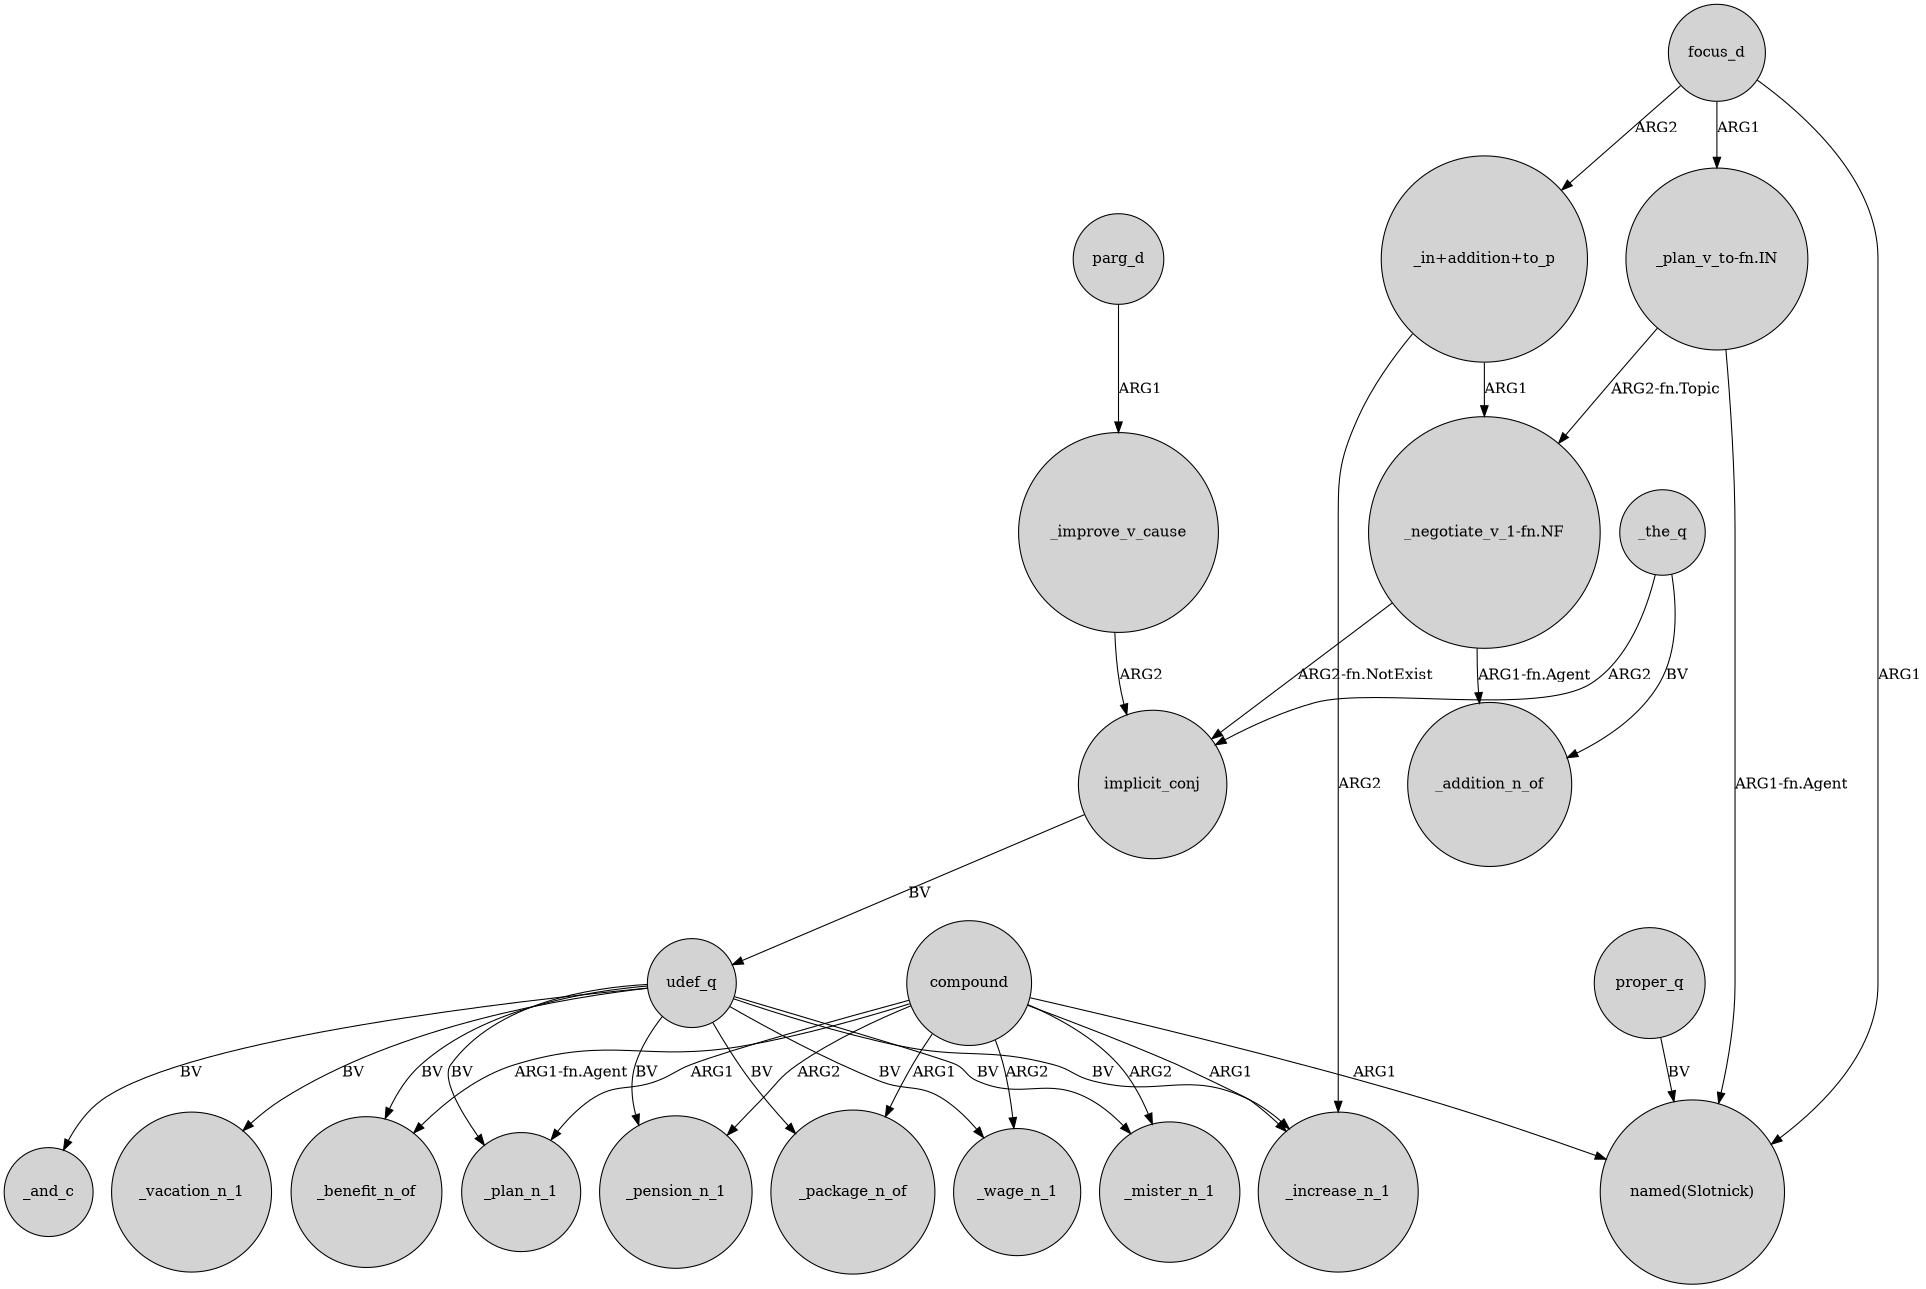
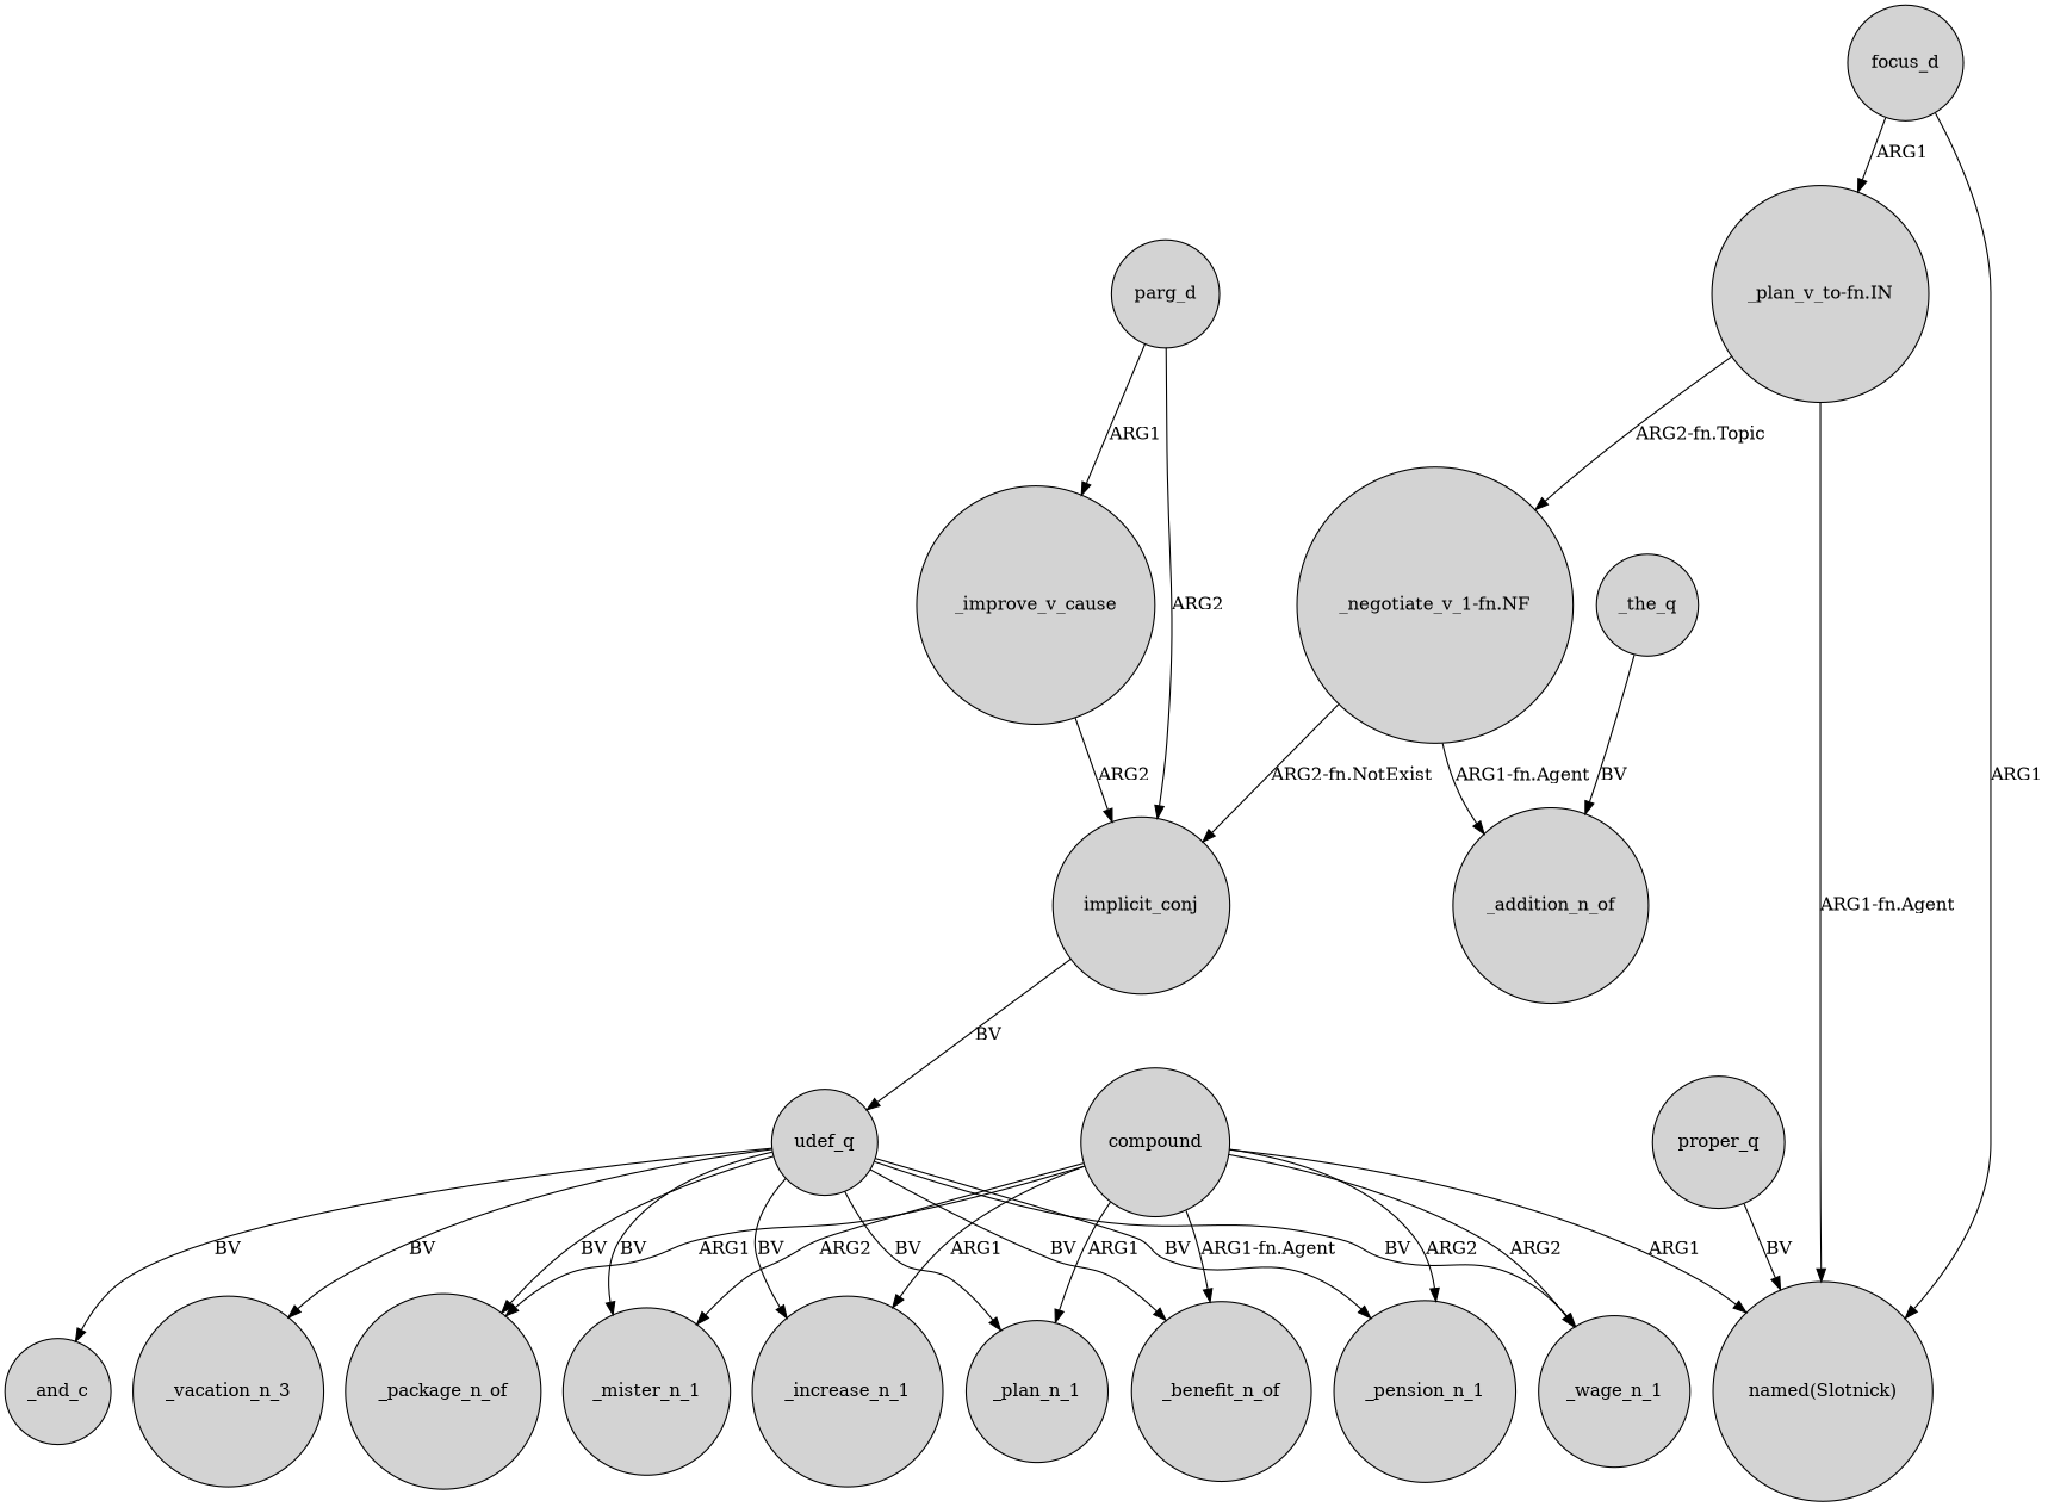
  digraph {
    node [shape=circle style=filled]
    parg_d
    implicit_conj
    _improve_v_cause
    udef_q
-   _vacation_n_1
+   _vacation_n_1 [label=_vacation_n_3]
    _wage_n_1
    _mister_n_1
    _plan_n_1
    _pension_n_1
    _package_n_of
    _increase_n_1
    _benefit_n_of
    _and_c
    compound
    "named(Slotnick)"
    proper_q
    n17 [label="_plan_v_to-fn.IN"]
    "_negotiate_v_1-fn.NF"
    n19 [label=_addition_n_of]
    focus_d
-   "_in+addition+to_p"
    _the_q
-   _the_q -> implicit_conj [label=ARG2]
+   parg_d -> implicit_conj [label=ARG2]
    parg_d -> _improve_v_cause [label=ARG1]
    implicit_conj -> udef_q [label=BV]
    _improve_v_cause -> implicit_conj [label=ARG2]
    udef_q -> _vacation_n_1 [label=BV]
    udef_q -> _wage_n_1 [label=BV]
    udef_q -> _mister_n_1 [label=BV]
    udef_q -> _plan_n_1 [label=BV]
    udef_q -> _pension_n_1 [label=BV]
    udef_q -> _package_n_of [label=BV]
    udef_q -> _increase_n_1 [label=BV]
    udef_q -> _benefit_n_of [label=BV]
    udef_q -> _and_c [label=BV]
    compound -> _wage_n_1 [label=ARG2]
    compound -> _mister_n_1 [label=ARG2]
    compound -> _plan_n_1 [label=ARG1]
    compound -> _pension_n_1 [label=ARG2]
    compound -> _package_n_of [label=ARG1]
    compound -> _increase_n_1 [label=ARG1]
    compound -> _benefit_n_of [label="ARG1-fn.Agent"]
    compound -> "named(Slotnick)" [label=ARG1]
    proper_q -> "named(Slotnick)" [label=BV]
    n17 -> "named(Slotnick)" [label="ARG1-fn.Agent"]
    n17 -> "_negotiate_v_1-fn.NF" [label="ARG2-fn.Topic"]
    "_negotiate_v_1-fn.NF" -> implicit_conj [label="ARG2-fn.NotExist"]
    "_negotiate_v_1-fn.NF" -> n19 [label="ARG1-fn.Agent"]
    focus_d -> "named(Slotnick)" [label=ARG1]
    focus_d -> n17 [label=ARG1]
-   focus_d -> "_in+addition+to_p" [label=ARG2]
-   "_in+addition+to_p" -> _increase_n_1 [label=ARG2]
-   "_in+addition+to_p" -> "_negotiate_v_1-fn.NF" [label=ARG1]
    _the_q -> n19 [label=BV]
  }
